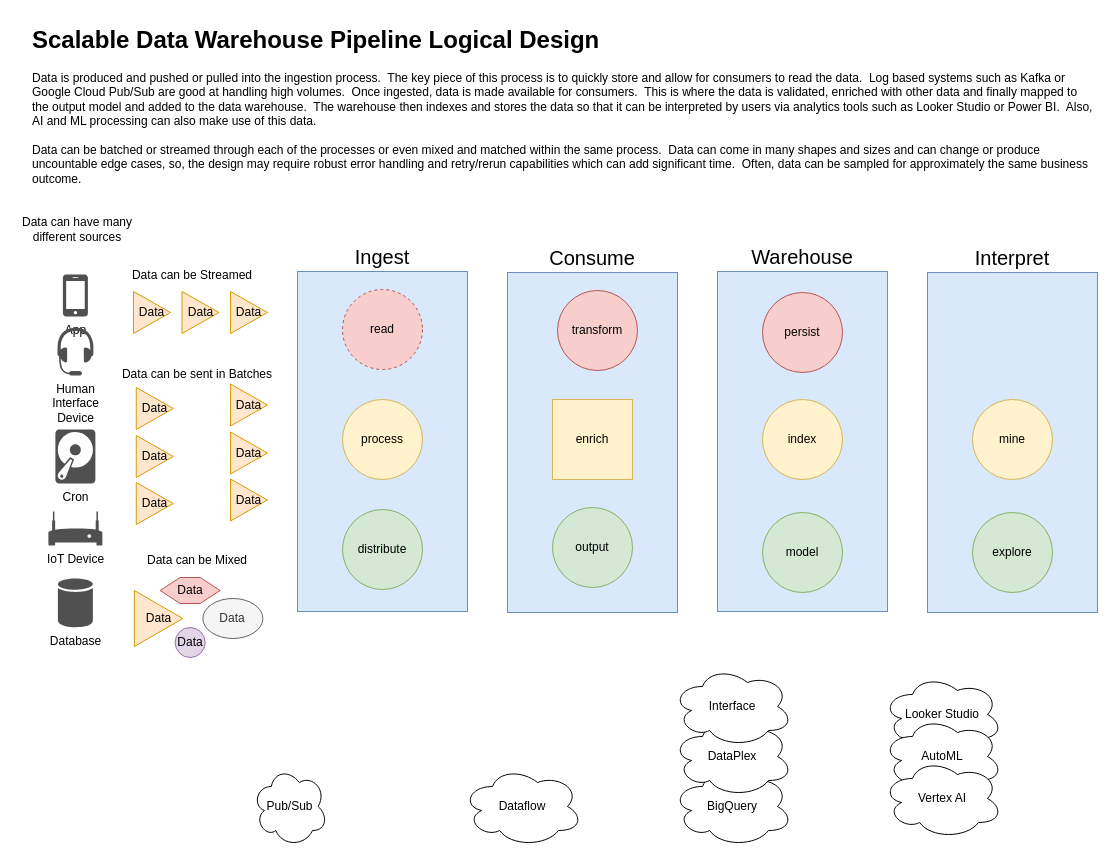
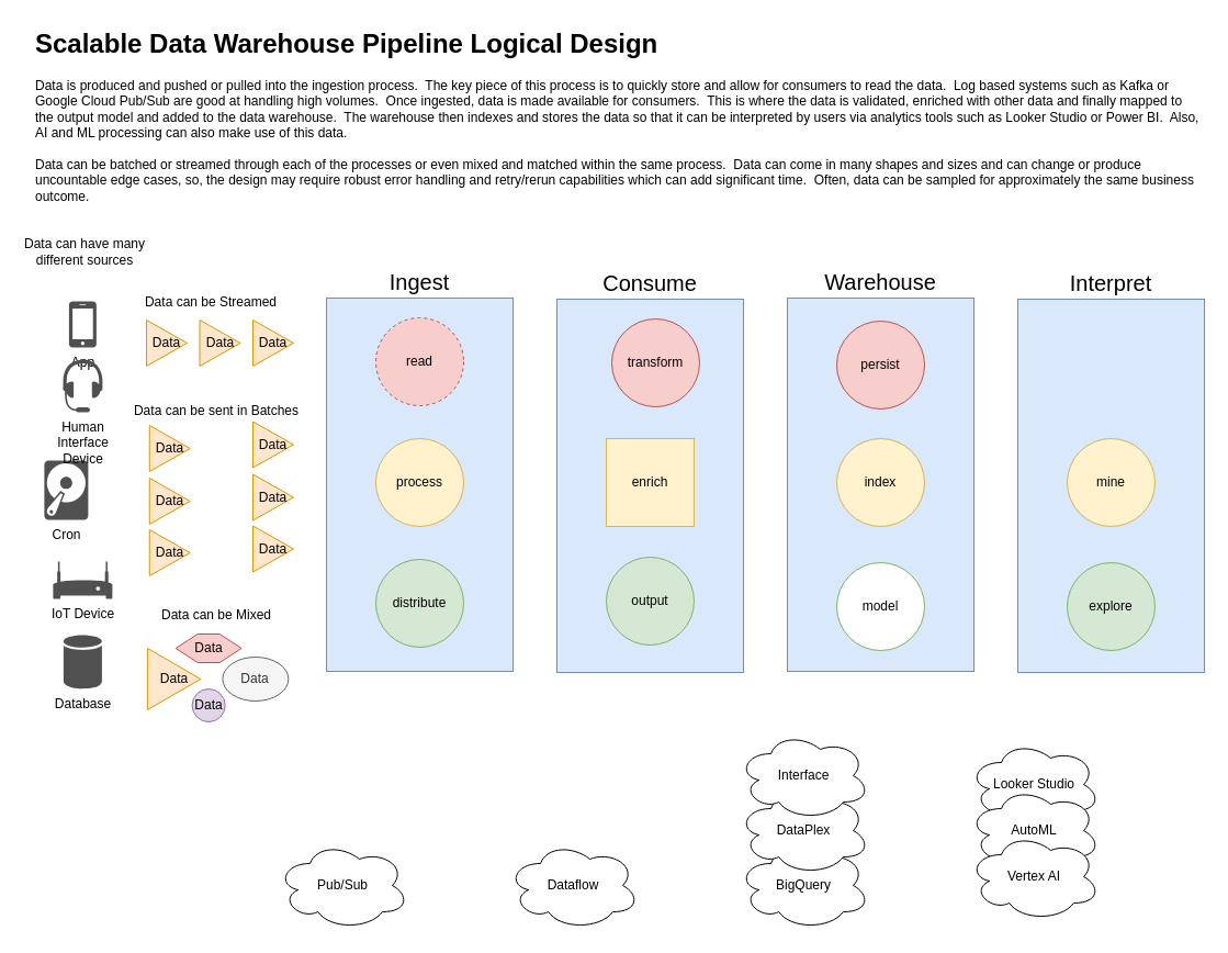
  <mxCell id="0" />
  <mxCell id="1" parent="0" />
  <mxCell id="2" value="Consume" style="rounded=0;whiteSpace=wrap;html=1;fillColor=#dae8fc;strokeColor=#6c8ebf;labelPosition=center;verticalLabelPosition=top;align=center;verticalAlign=bottom;fontStyle=0;fontSize=20;" parent="1" vertex="1"><mxGeometry x="507" y="272" width="170" height="340" as="geometry" /></mxCell>
  <mxCell id="3" value="Warehouse" style="rounded=0;whiteSpace=wrap;html=1;fillColor=#dae8fc;strokeColor=#6c8ebf;labelPosition=center;verticalLabelPosition=top;align=center;verticalAlign=bottom;fontStyle=0;fontSize=20;" parent="1" vertex="1"><mxGeometry x="717" y="271" width="170" height="340" as="geometry" /></mxCell>
  <mxCell id="4" value="Interpret" style="rounded=0;whiteSpace=wrap;html=1;fillColor=#dae8fc;strokeColor=#6c8ebf;labelPosition=center;verticalLabelPosition=top;align=center;verticalAlign=bottom;fontStyle=0;fontSize=20;" parent="1" vertex="1"><mxGeometry x="927" y="272" width="170" height="340" as="geometry" /></mxCell>
  <mxCell id="5" value="Ingest" style="rounded=0;whiteSpace=wrap;html=1;fillColor=#dae8fc;strokeColor=#6c8ebf;labelPosition=center;verticalLabelPosition=top;align=center;verticalAlign=bottom;fontStyle=0;fontSize=20;" parent="1" vertex="1"><mxGeometry x="297" y="271" width="170" height="340" as="geometry" /></mxCell>
- <mxCell id="6" value="Pub/Sub" style="ellipse;shape=cloud;whiteSpace=wrap;html=1;" parent="1" vertex="1"><mxGeometry x="252" y="766" width="75" height="80" as="geometry" /></mxCell>
+ <mxCell id="6" value="Pub/Sub" style="ellipse;shape=cloud;whiteSpace=wrap;html=1;" parent="1" vertex="1"><mxGeometry x="252" y="766" width="120" height="80" as="geometry" /></mxCell>
  <mxCell id="7" value="read" style="ellipse;whiteSpace=wrap;html=1;aspect=fixed;fillColor=#f8cecc;strokeColor=#b85450;dashed=1;" parent="1" vertex="1"><mxGeometry x="342" y="289" width="80" height="80" as="geometry" /></mxCell>
  <mxCell id="8" value="process" style="ellipse;whiteSpace=wrap;html=1;aspect=fixed;fillColor=#fff2cc;strokeColor=#d6b656;" parent="1" vertex="1"><mxGeometry x="342" y="399" width="80" height="80" as="geometry" /></mxCell>
  <mxCell id="9" value="distribute" style="ellipse;whiteSpace=wrap;html=1;aspect=fixed;fillColor=#d5e8d4;strokeColor=#82b366;" parent="1" vertex="1"><mxGeometry x="342" y="509" width="80" height="80" as="geometry" /></mxCell>
  <mxCell id="10" value="Data" style="triangle;whiteSpace=wrap;html=1;fillColor=#ffe6cc;strokeColor=#d79b00;" parent="1" vertex="1"><mxGeometry x="133" y="291" width="37" height="42" as="geometry" /></mxCell>
  <mxCell id="11" value="Data" style="triangle;whiteSpace=wrap;html=1;fillColor=#ffe6cc;strokeColor=#d79b00;" parent="1" vertex="1"><mxGeometry x="133.88" y="590" width="48.5" height="56" as="geometry" /></mxCell>
  <mxCell id="12" value="IoT Device" style="sketch=0;pointerEvents=1;shadow=0;dashed=0;html=1;strokeColor=none;fillColor=#505050;labelPosition=center;verticalLabelPosition=bottom;verticalAlign=top;outlineConnect=0;align=center;shape=mxgraph.office.devices.modem;" parent="1" vertex="1"><mxGeometry x="47.88" y="511" width="54" height="34" as="geometry" /></mxCell>
- <mxCell id="13" value="Cron" style="sketch=0;pointerEvents=1;shadow=0;dashed=0;html=1;strokeColor=none;fillColor=#505050;labelPosition=center;verticalLabelPosition=bottom;verticalAlign=top;outlineConnect=0;align=center;shape=mxgraph.office.devices.hard_disk;" parent="1" vertex="1"><mxGeometry x="54.88" y="429" width="40" height="54" as="geometry" /></mxCell>
+ <mxCell id="13" value="Cron" style="sketch=0;pointerEvents=1;shadow=0;dashed=0;html=1;strokeColor=none;fillColor=#505050;labelPosition=center;verticalLabelPosition=bottom;verticalAlign=top;outlineConnect=0;align=center;shape=mxgraph.office.devices.hard_disk;" parent="1" vertex="1"><mxGeometry x="39.88" y="419" width="40" height="54" as="geometry" /></mxCell>
  <mxCell id="14" value="App" style="sketch=0;pointerEvents=1;shadow=0;dashed=0;html=1;strokeColor=none;fillColor=#505050;labelPosition=center;verticalLabelPosition=bottom;verticalAlign=top;outlineConnect=0;align=center;shape=mxgraph.office.devices.cell_phone_iphone_standalone;" parent="1" vertex="1"><mxGeometry x="62.38" y="274" width="25" height="42" as="geometry" /></mxCell>
  <mxCell id="15" value="Human&lt;br&gt;Interface&lt;br&gt;Device" style="sketch=0;pointerEvents=1;shadow=0;dashed=0;html=1;strokeColor=none;fillColor=#505050;labelPosition=center;verticalLabelPosition=bottom;verticalAlign=top;outlineConnect=0;align=center;shape=mxgraph.office.devices.headset;" parent="1" vertex="1"><mxGeometry x="56.88" y="327" width="36" height="48" as="geometry" /></mxCell>
  <mxCell id="16" value="Dataflow" style="ellipse;shape=cloud;whiteSpace=wrap;html=1;" parent="1" vertex="1"><mxGeometry x="462" y="766" width="120" height="80" as="geometry" /></mxCell>
  <mxCell id="17" value="transform" style="ellipse;whiteSpace=wrap;html=1;aspect=fixed;fillColor=#f8cecc;strokeColor=#b85450;" parent="1" vertex="1"><mxGeometry x="557" y="290" width="80" height="80" as="geometry" /></mxCell>
  <mxCell id="18" value="enrich" style="whiteSpace=wrap;html=1;aspect=fixed;fillColor=#fff2cc;strokeColor=#d6b656;rounded=0;" parent="1" vertex="1"><mxGeometry x="552" y="399" width="80" height="80" as="geometry" /></mxCell>
  <mxCell id="19" value="output" style="ellipse;whiteSpace=wrap;html=1;aspect=fixed;fillColor=#d5e8d4;strokeColor=#82b366;" parent="1" vertex="1"><mxGeometry x="552" y="507" width="80" height="80" as="geometry" /></mxCell>
  <mxCell id="20" value="BigQuery" style="ellipse;shape=cloud;whiteSpace=wrap;html=1;" parent="1" vertex="1"><mxGeometry x="672" y="766" width="120" height="80" as="geometry" /></mxCell>
  <mxCell id="21" value="persist" style="ellipse;whiteSpace=wrap;html=1;aspect=fixed;fillColor=#f8cecc;strokeColor=#b85450;" parent="1" vertex="1"><mxGeometry x="762" y="292" width="80" height="80" as="geometry" /></mxCell>
  <mxCell id="22" value="index" style="ellipse;whiteSpace=wrap;html=1;aspect=fixed;fillColor=#fff2cc;strokeColor=#d6b656;" parent="1" vertex="1"><mxGeometry x="762" y="399" width="80" height="80" as="geometry" /></mxCell>
- <mxCell id="23" value="model" style="ellipse;whiteSpace=wrap;html=1;aspect=fixed;fillColor=#d5e8d4;strokeColor=#82b366;" parent="1" vertex="1"><mxGeometry x="762" y="512" width="80" height="80" as="geometry" /></mxCell>
+ <mxCell id="23" value="model" style="ellipse;whiteSpace=wrap;html=1;aspect=fixed;fillColor=#ffffff;strokeColor=#82b366;" parent="1" vertex="1"><mxGeometry x="762" y="512" width="80" height="80" as="geometry" /></mxCell>
  <mxCell id="24" value="Looker Studio" style="ellipse;shape=cloud;whiteSpace=wrap;html=1;" parent="1" vertex="1"><mxGeometry x="882" y="674" width="120" height="80" as="geometry" /></mxCell>
  <mxCell id="25" value="mine" style="ellipse;whiteSpace=wrap;html=1;aspect=fixed;fillColor=#fff2cc;strokeColor=#d6b656;" parent="1" vertex="1"><mxGeometry x="972" y="399" width="80" height="80" as="geometry" /></mxCell>
  <mxCell id="26" value="explore" style="ellipse;whiteSpace=wrap;html=1;aspect=fixed;fillColor=#d5e8d4;strokeColor=#82b366;" parent="1" vertex="1"><mxGeometry x="972" y="512" width="80" height="80" as="geometry" /></mxCell>
  <mxCell id="27" value="AutoML" style="ellipse;shape=cloud;whiteSpace=wrap;html=1;" parent="1" vertex="1"><mxGeometry x="882" y="716" width="120" height="80" as="geometry" /></mxCell>
  <mxCell id="28" value="Vertex AI" style="ellipse;shape=cloud;whiteSpace=wrap;html=1;" parent="1" vertex="1"><mxGeometry x="882" y="758" width="120" height="80" as="geometry" /></mxCell>
  <mxCell id="29" value="DataPlex" style="ellipse;shape=cloud;whiteSpace=wrap;html=1;" parent="1" vertex="1"><mxGeometry x="672" y="716" width="120" height="80" as="geometry" /></mxCell>
  <mxCell id="30" value="Interface" style="ellipse;shape=cloud;whiteSpace=wrap;html=1;" parent="1" vertex="1"><mxGeometry x="672" y="666" width="120" height="80" as="geometry" /></mxCell>
  <mxCell id="31" value="Database" style="sketch=0;shadow=0;dashed=0;html=1;strokeColor=none;fillColor=#505050;labelPosition=center;verticalLabelPosition=bottom;verticalAlign=top;outlineConnect=0;align=center;shape=mxgraph.office.databases.database;" parent="1" vertex="1"><mxGeometry x="57.38" y="578" width="35" height="49" as="geometry" /></mxCell>
  <mxCell id="32" value="&lt;h1&gt;Scalable Data Warehouse Pipeline Logical Design&lt;/h1&gt;&lt;p&gt;Data is produced and pushed or pulled into the ingestion process.&amp;nbsp; The key piece of this process is to quickly store and allow for consumers to read the data.&amp;nbsp; Log based systems such as Kafka or Google Cloud Pub/Sub are good at handling high volumes.&amp;nbsp; Once ingested, data is made available for consumers.&amp;nbsp; This is where the data is validated, enriched with other data and finally mapped to the output model and added to the data warehouse.&amp;nbsp; The warehouse then indexes and stores the data so that it can be interpreted by users via analytics tools such as Looker Studio or Power BI.&amp;nbsp; Also, AI and ML processing can also make use of this data.&lt;br&gt;&lt;br&gt;Data can be batched or streamed through each of the processes or even mixed and matched within the same process.&amp;nbsp; Data can come in many shapes and sizes and can change or produce uncountable edge cases, so, the design may require robust error handling and retry/rerun capabilities which can add significant time.&amp;nbsp; Often, data can be sampled for approximately the same business outcome.&lt;/p&gt;" style="text;html=1;strokeColor=none;fillColor=none;spacing=5;spacingTop=-20;whiteSpace=wrap;overflow=hidden;rounded=0;" parent="1" vertex="1"><mxGeometry x="27" y="20" width="1070" height="170" as="geometry" /></mxCell>
  <mxCell id="33" value="Data" style="triangle;whiteSpace=wrap;html=1;fillColor=#ffe6cc;strokeColor=#d79b00;" parent="1" vertex="1"><mxGeometry x="181.5" y="291" width="37" height="42" as="geometry" /></mxCell>
  <mxCell id="34" value="Data" style="triangle;whiteSpace=wrap;html=1;fillColor=#ffe6cc;strokeColor=#d79b00;" parent="1" vertex="1"><mxGeometry x="230" y="291" width="37" height="42" as="geometry" /></mxCell>
  <mxCell id="35" value="Data can be Streamed" style="text;html=1;strokeColor=none;fillColor=none;align=center;verticalAlign=middle;whiteSpace=wrap;rounded=0;" parent="1" vertex="1"><mxGeometry x="112" y="265" width="160" height="20" as="geometry" /></mxCell>
  <mxCell id="36" value="Data can be sent in Batches" style="text;html=1;strokeColor=none;fillColor=none;align=center;verticalAlign=middle;whiteSpace=wrap;rounded=0;" parent="1" vertex="1"><mxGeometry x="112" y="363.5" width="170" height="20" as="geometry" /></mxCell>
  <mxCell id="37" value="Data" style="triangle;whiteSpace=wrap;html=1;fillColor=#ffe6cc;strokeColor=#d79b00;" parent="1" vertex="1"><mxGeometry x="135.75" y="387" width="37" height="42" as="geometry" /></mxCell>
  <mxCell id="38" value="Data" style="triangle;whiteSpace=wrap;html=1;fillColor=#ffe6cc;strokeColor=#d79b00;" parent="1" vertex="1"><mxGeometry x="135.75" y="435" width="37" height="42" as="geometry" /></mxCell>
  <mxCell id="39" value="Data" style="ellipse;whiteSpace=wrap;html=1;fillColor=#f5f5f5;fontColor=#333333;strokeColor=#666666;" parent="1" vertex="1"><mxGeometry x="202.38" y="598" width="60" height="40" as="geometry" /></mxCell>
  <mxCell id="40" value="Data" style="shape=hexagon;perimeter=hexagonPerimeter2;whiteSpace=wrap;html=1;fixedSize=1;fillColor=#f8cecc;strokeColor=#b85450;" parent="1" vertex="1"><mxGeometry x="159.63" y="577" width="60" height="26" as="geometry" /></mxCell>
  <mxCell id="41" value="Data" style="ellipse;whiteSpace=wrap;html=1;aspect=fixed;fillColor=#e1d5e7;strokeColor=#9673a6;" parent="1" vertex="1"><mxGeometry x="174.63" y="627" width="30" height="30" as="geometry" /></mxCell>
  <mxCell id="42" value="Data can be Mixed" style="text;html=1;strokeColor=none;fillColor=none;align=center;verticalAlign=middle;whiteSpace=wrap;rounded=0;" parent="1" vertex="1"><mxGeometry x="131.63" y="550" width="130" height="20" as="geometry" /></mxCell>
  <mxCell id="43" value="Data" style="triangle;whiteSpace=wrap;html=1;fillColor=#ffe6cc;strokeColor=#d79b00;" parent="1" vertex="1"><mxGeometry x="135.75" y="482" width="37" height="42" as="geometry" /></mxCell>
  <mxCell id="44" value="Data" style="triangle;whiteSpace=wrap;html=1;fillColor=#ffe6cc;strokeColor=#d79b00;" parent="1" vertex="1"><mxGeometry x="230" y="383.5" width="37" height="42" as="geometry" /></mxCell>
  <mxCell id="45" value="Data" style="triangle;whiteSpace=wrap;html=1;fillColor=#ffe6cc;strokeColor=#d79b00;" parent="1" vertex="1"><mxGeometry x="230" y="431.5" width="37" height="42" as="geometry" /></mxCell>
  <mxCell id="46" value="Data" style="triangle;whiteSpace=wrap;html=1;fillColor=#ffe6cc;strokeColor=#d79b00;" parent="1" vertex="1"><mxGeometry x="230" y="478.5" width="37" height="42" as="geometry" /></mxCell>
  <mxCell id="47" value="Data can have many different sources" style="text;html=1;strokeColor=none;fillColor=none;align=center;verticalAlign=middle;whiteSpace=wrap;rounded=0;" parent="1" vertex="1"><mxGeometry x="20.26" y="214" width="113.62" height="30" as="geometry" /></mxCell>
